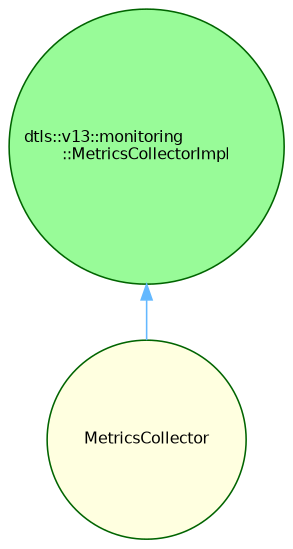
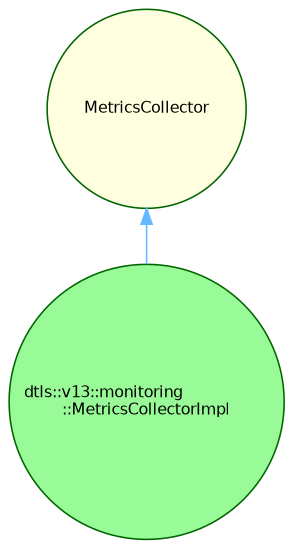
  digraph {
    rankdir=TB
    node [color=darkgreen fontname=Helvetica fontsize=10 shape=circle style=filled]
    n1 [fillcolor=lightyellow height=0.2 label=MetricsCollector width=0.4]
    n2 [fillcolor=palegreen height=0.2 label="dtls::v13::monitoring\l::MetricsCollectorImpl" width=0.4]
-   n2 -> n1 [color=steelblue1 dir=back fontname=Helvetica fontsize=10 labelfontname=Helvetica labelfontsize=10 style=solid]
+   n1 -> n2 [color=steelblue1 dir=back fontname=Helvetica fontsize=10 labelfontname=Helvetica labelfontsize=10 style=solid]
  }
